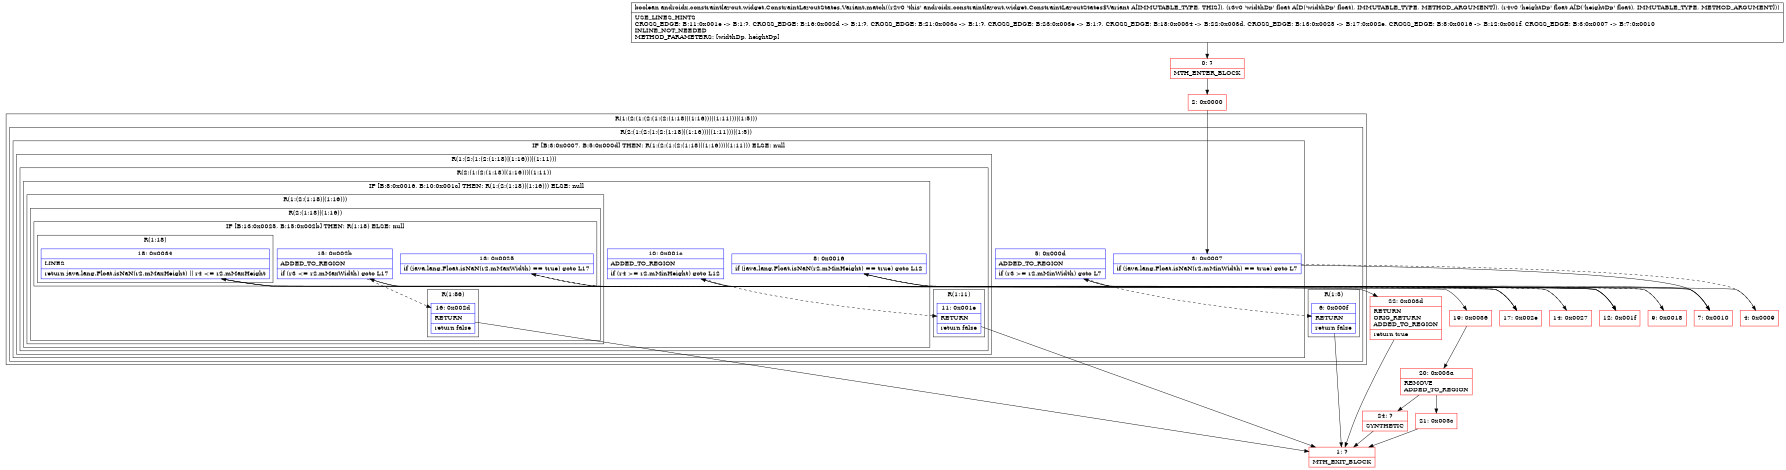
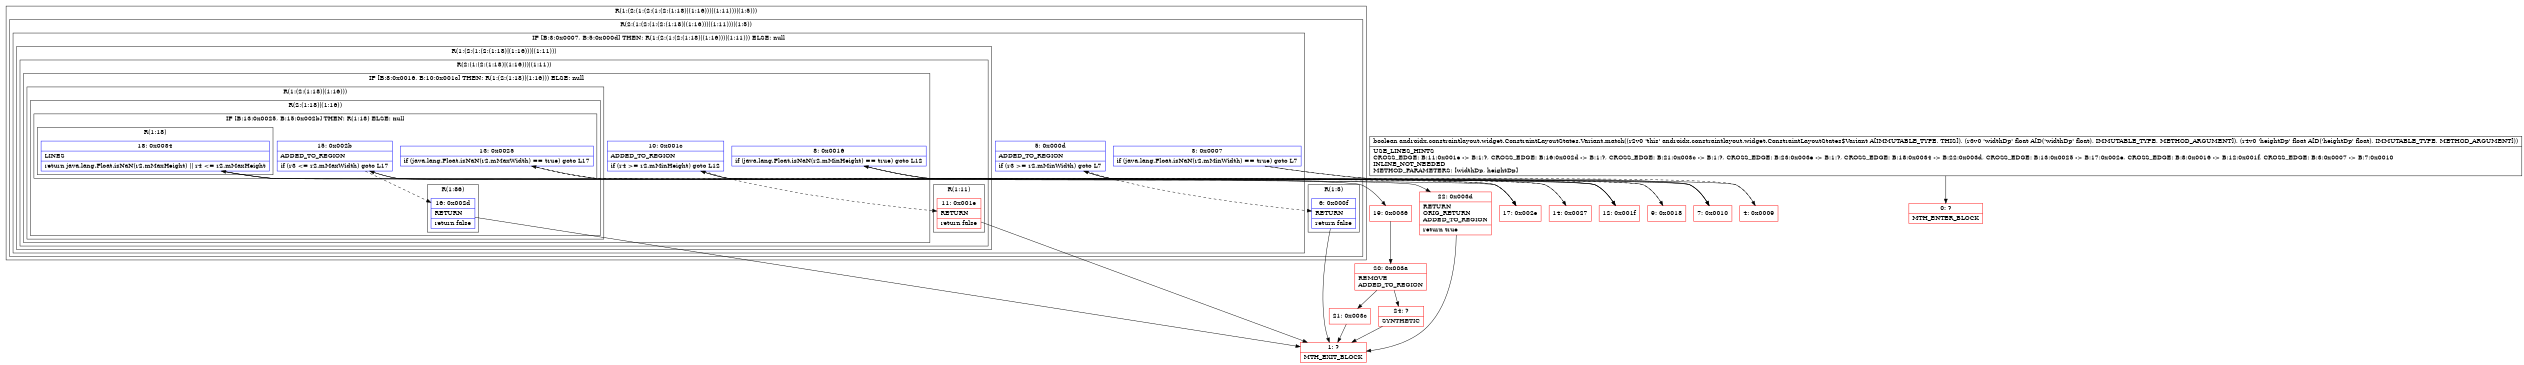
  digraph {
    node [color=red shape=record]
    n1 [color=blue label="{18\:\ 0x0034|LINES\l|return java.lang.Float.isNaN(r2.mMaxHeight) \|\| r4 \<= r2.mMaxHeight\l}"]
    n2 [color=blue label="{13\:\ 0x0025|if (java.lang.Float.isNaN(r2.mMaxWidth) == true) goto L17\l}"]
    n3 [color=blue label="{15\:\ 0x002b|ADDED_TO_REGION\l|if (r3 \<= r2.mMaxWidth) goto L17\l}"]
    n4 [color=blue label="{16\:\ 0x002d|RETURN\l|return false\l}"]
    n5 [color=blue label="{8\:\ 0x0016|if (java.lang.Float.isNaN(r2.mMinHeight) == true) goto L12\l}"]
    n6 [color=blue label="{10\:\ 0x001c|ADDED_TO_REGION\l|if (r4 \>= r2.mMinHeight) goto L12\l}"]
-   n7 [color=blue label="{11\:\ 0x001e|RETURN\l|return false\l}"]
+   n7 [label="{11\:\ 0x001e|RETURN\l|return false\l}"]
    n8 [color=blue label="{3\:\ 0x0007|if (java.lang.Float.isNaN(r2.mMinWidth) == true) goto L7\l}"]
    n9 [color=blue label="{5\:\ 0x000d|ADDED_TO_REGION\l|if (r3 \>= r2.mMinWidth) goto L7\l}"]
    n10 [color=blue label="{6\:\ 0x000f|RETURN\l|return false\l}"]
    n11 [label="{19\:\ 0x0036}"]
    n12 [label="{22\:\ 0x003d|RETURN\lORIG_RETURN\lADDED_TO_REGION\l|return true\l}"]
    n13 [label="{14\:\ 0x0027}"]
    n14 [label="{17\:\ 0x002e}"]
    n15 [label="{1\:\ ?|MTH_EXIT_BLOCK\l}"]
    n16 [label="{9\:\ 0x0018}"]
    n17 [label="{12\:\ 0x001f}"]
    n18 [label="{4\:\ 0x0009}"]
    n19 [label="{7\:\ 0x0010}"]
    n20 [label="{20\:\ 0x003a|REMOVE\lADDED_TO_REGION\l}"]
    n21 [label="{0\:\ ?|MTH_ENTER_BLOCK\l}"]
-   n22 [label="{2\:\ 0x0000}"]
    n23 [label="{21\:\ 0x003c}"]
    n24 [label="{24\:\ ?|SYNTHETIC\l}"]
    n25 [label="{boolean androidx.constraintlayout.widget.ConstraintLayoutStates.Variant.match((r2v0 'this' androidx.constraintlayout.widget.ConstraintLayoutStates$Variant A[IMMUTABLE_TYPE, THIS]), (r3v0 'widthDp' float A[D('widthDp' float), IMMUTABLE_TYPE, METHOD_ARGUMENT]), (r4v0 'heightDp' float A[D('heightDp' float), IMMUTABLE_TYPE, METHOD_ARGUMENT]))  | USE_LINES_HINTS\lCROSS_EDGE: B:11:0x001e \-\> B:1:?, CROSS_EDGE: B:16:0x002d \-\> B:1:?, CROSS_EDGE: B:21:0x003c \-\> B:1:?, CROSS_EDGE: B:23:0x003e \-\> B:1:?, CROSS_EDGE: B:18:0x0034 \-\> B:22:0x003d, CROSS_EDGE: B:13:0x0025 \-\> B:17:0x002e, CROSS_EDGE: B:8:0x0016 \-\> B:12:0x001f, CROSS_EDGE: B:3:0x0007 \-\> B:7:0x0010\lINLINE_NOT_NEEDED\lMETHOD_PARAMETERS: [widthDp, heightDp]\l}" color=""]
    subgraph cluster_1 {
      label="R(1:(2:(1:(2:(1:(2:(1:18)|(1:16)))|(1:11)))|(1:5)))"
      subgraph cluster_2 {
        label="R(2:(1:(2:(1:(2:(1:18)|(1:16)))|(1:11)))|(1:5))"
        subgraph cluster_3 {
          label="IF [B:3:0x0007, B:5:0x000d] THEN: R(1:(2:(1:(2:(1:18)|(1:16)))|(1:11))) ELSE: null"
          n8
          n9
          subgraph cluster_4 {
            label="R(1:(2:(1:(2:(1:18)|(1:16)))|(1:11)))"
            subgraph cluster_5 {
              label="R(2:(1:(2:(1:18)|(1:16)))|(1:11))"
              subgraph cluster_6 {
                label="IF [B:8:0x0016, B:10:0x001c] THEN: R(1:(2:(1:18)|(1:16))) ELSE: null"
                n5
                n6
                subgraph cluster_7 {
                  label="R(1:(2:(1:18)|(1:16)))"
                  subgraph cluster_8 {
                    label="R(2:(1:18)|(1:16))"
                    subgraph cluster_9 {
                      label="IF [B:13:0x0025, B:15:0x002b] THEN: R(1:18) ELSE: null"
                      n2
                      n3
                      subgraph cluster_10 {
                        label="R(1:18)"
                        n1
                      }
                    }
                    subgraph cluster_11 {
                      label="R(1:86)"
                      n4
                    }
                  }
                }
              }
              subgraph cluster_12 {
                label="R(1:11)"
                n7
              }
            }
          }
        }
        subgraph cluster_13 {
          label="R(1:5)"
          n10
        }
      }
    }
    n1 -> n11
    n1 -> n12
    n2 -> n13 [style=dashed]
    n2 -> n14 [style=dashed]
    n3 -> n4 [style=dashed]
    n3 -> n14
    n4 -> n15
    n5 -> n16 [style=dashed]
    n5 -> n17
    n6 -> n7 [style=dashed]
    n6 -> n17
    n7 -> n15
    n8 -> n18 [style=dashed]
    n8 -> n19
    n9 -> n10 [style=dashed]
    n9 -> n19
    n10 -> n15
    n11 -> n20
    n12 -> n15
    n13 -> n3
    n14 -> n1
    n16 -> n6
    n17 -> n2
    n18 -> n9
    n19 -> n5
    n20 -> n23
    n20 -> n24
-   n21 -> n22
-   n22 -> n8
    n23 -> n15
    n24 -> n15
    n25 -> n21
  }
